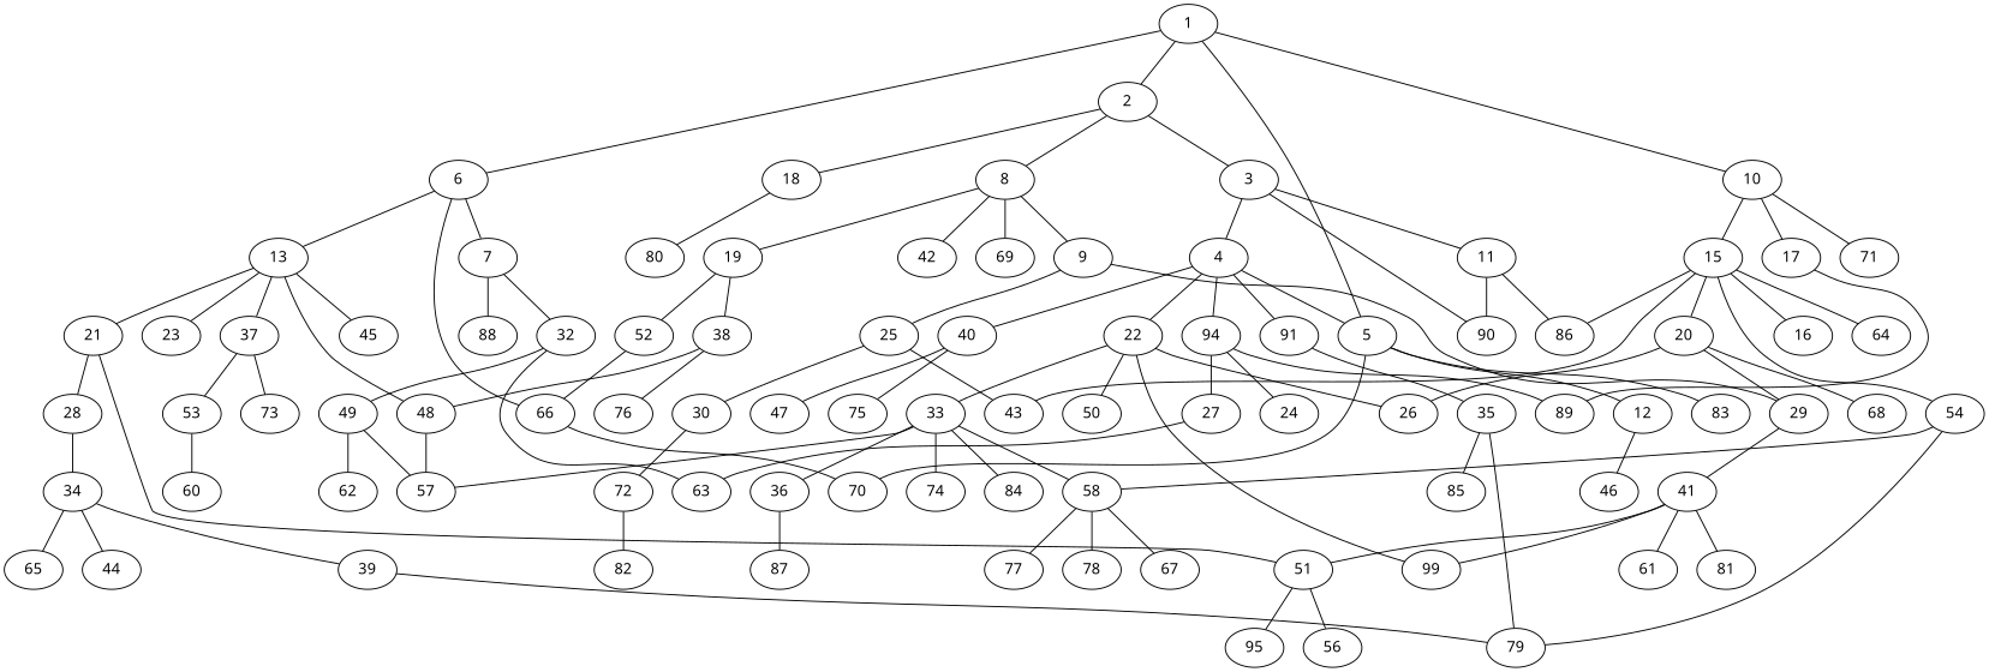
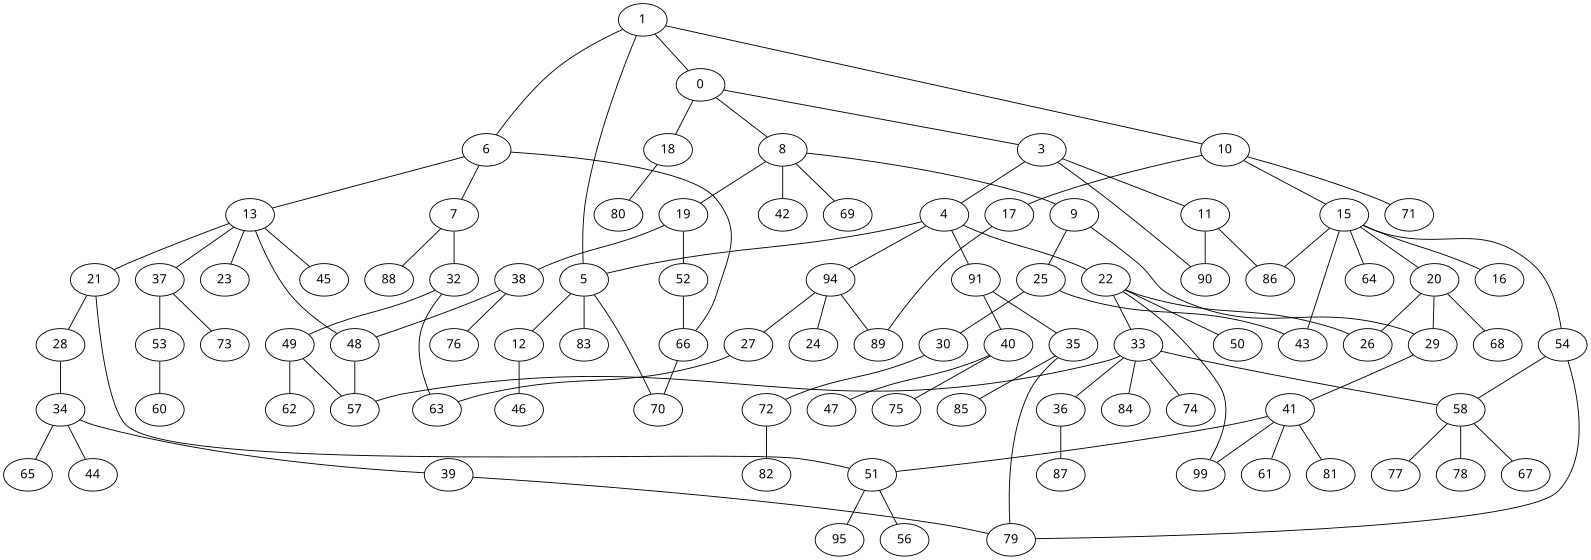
  graph {
    fontname="Noto Sans"
    node [fontname="Noto Sans"]
    edge [fontname="Noto Sans"]
    1
-   2
+   2 [label=0]
    5
    6
    10
    3
    8
    18
    12
    70
    83
    7
    13
    66
    15
    17
    71
    4
    11
    90
    9
    19
    42
    69
    80
    46
    32
    88
    21
    23
    37
    45
    48
    86
    43
    16
    20
    54
    64
    89
    n41 [label=94]
    22
    n43 [label=91]
    40
    25
    29
    38
    52
    24
    27
    26
    33
    50
    n54 [label=99]
    35
    47
    75
    63
    57
    58
    36
    74
    84
    79
    85
    49
    28
    51
    53
    73
    62
    30
    41
    76
    72
    61
    81
    68
    34
    n80 [label=95]
    56
    60
    67
    77
    78
    39
    44
    65
    87
    82
    1 -- 2
    1 -- 5
    1 -- 6
    1 -- 10
    2 -- 3
    2 -- 8
    2 -- 18
    5 -- 12
    5 -- 70
    5 -- 83
    6 -- 7
    6 -- 13
    6 -- 66
    10 -- 15
    10 -- 17
    10 -- 71
    3 -- 4
    3 -- 11
    3 -- 90
    8 -- 9
    8 -- 19
    8 -- 42
    8 -- 69
    18 -- 80
    12 -- 46
    7 -- 32
    7 -- 88
    13 -- 21
    13 -- 23
    13 -- 37
    13 -- 45
    13 -- 48
    66 -- 70
    15 -- 86
    15 -- 43
    15 -- 16
    15 -- 20
    15 -- 54
    15 -- 64
    17 -- 89
    4 -- 5
    4 -- n41
    4 -- 22
    4 -- n43
-   4 -- 40
+   n43 -- 40
    11 -- 90
    11 -- 86
    9 -- 25
    9 -- 29
    19 -- 38
    19 -- 52
    32 -- 63
    32 -- 49
    21 -- 28
    21 -- 51
    37 -- 53
    37 -- 73
    48 -- 57
    20 -- 29
    20 -- 26
    20 -- 68
    54 -- 58
    54 -- 79
    n41 -- 89
    n41 -- 24
    n41 -- 27
    22 -- 26
    22 -- 33
    22 -- 50
    22 -- n54
    n43 -- 35
    40 -- 47
    40 -- 75
    25 -- 43
    25 -- 30
    29 -- 41
    38 -- 48
    38 -- 76
    52 -- 66
    27 -- 63
    33 -- 57
    33 -- 58
    33 -- 36
    33 -- 74
    33 -- 84
    35 -- 79
    35 -- 85
    58 -- 67
    58 -- 77
    58 -- 78
    36 -- 87
    49 -- 57
    49 -- 62
    28 -- 34
    51 -- n80
    51 -- 56
    53 -- 60
    30 -- 72
    41 -- n54
    41 -- 51
    41 -- 61
    41 -- 81
    72 -- 82
    34 -- 39
    34 -- 44
    34 -- 65
    39 -- 79
  }
